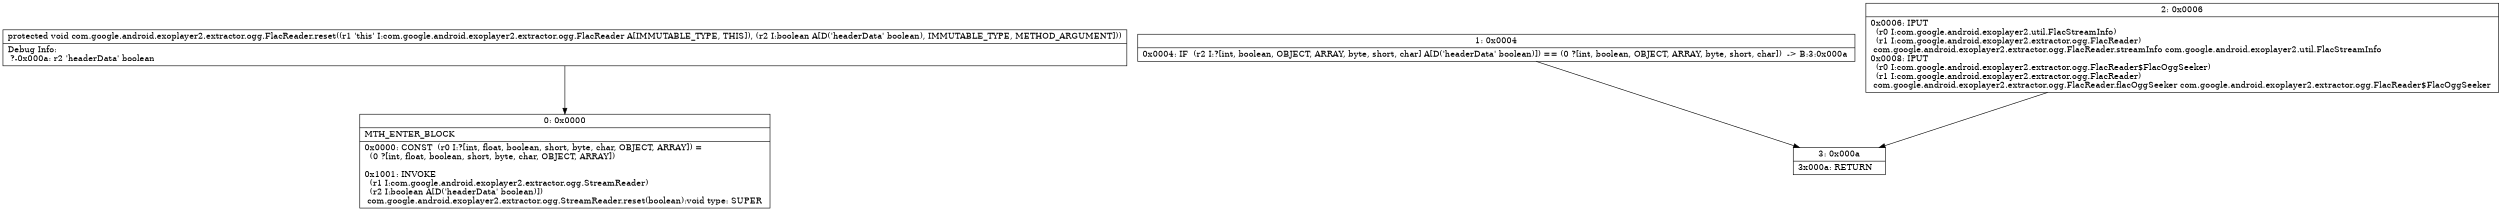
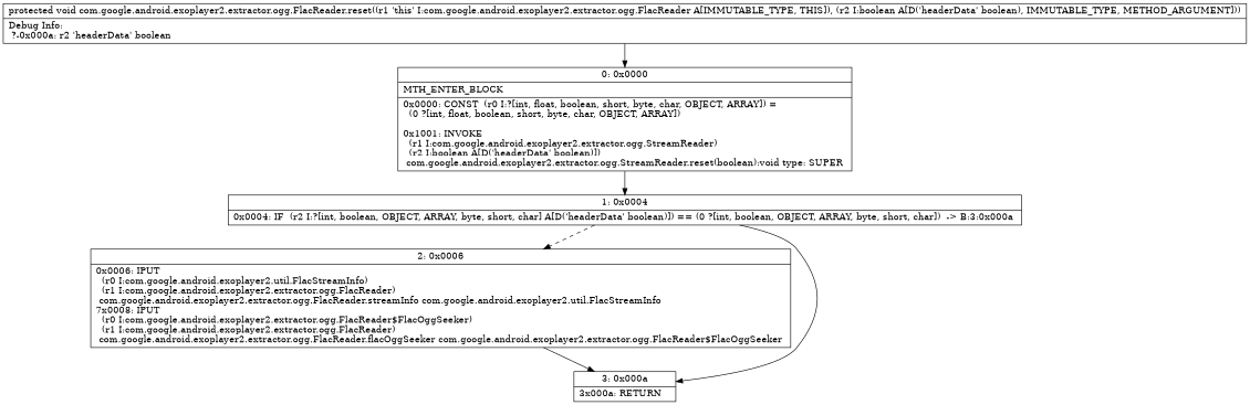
  digraph {
    node [shape=record]
    n1 [label="{0\:\ 0x0000|MTH_ENTER_BLOCK\l|0x0000: CONST  (r0 I:?[int, float, boolean, short, byte, char, OBJECT, ARRAY]) = \l  (0 ?[int, float, boolean, short, byte, char, OBJECT, ARRAY])\l \l0x1001: INVOKE  \l  (r1 I:com.google.android.exoplayer2.extractor.ogg.StreamReader)\l  (r2 I:boolean A[D('headerData' boolean)])\l com.google.android.exoplayer2.extractor.ogg.StreamReader.reset(boolean):void type: SUPER \l}"]
    n2 [label="{1\:\ 0x0004|0x0004: IF  (r2 I:?[int, boolean, OBJECT, ARRAY, byte, short, char] A[D('headerData' boolean)]) == (0 ?[int, boolean, OBJECT, ARRAY, byte, short, char])  \-\> B:3:0x000a \l}"]
-   n3 [label="{2\:\ 0x0006|0x0006: IPUT  \l  (r0 I:com.google.android.exoplayer2.util.FlacStreamInfo)\l  (r1 I:com.google.android.exoplayer2.extractor.ogg.FlacReader)\l com.google.android.exoplayer2.extractor.ogg.FlacReader.streamInfo com.google.android.exoplayer2.util.FlacStreamInfo \l0x0008: IPUT  \l  (r0 I:com.google.android.exoplayer2.extractor.ogg.FlacReader$FlacOggSeeker)\l  (r1 I:com.google.android.exoplayer2.extractor.ogg.FlacReader)\l com.google.android.exoplayer2.extractor.ogg.FlacReader.flacOggSeeker com.google.android.exoplayer2.extractor.ogg.FlacReader$FlacOggSeeker \l}"]
+   n3 [label="{2\:\ 0x0006|0x0006: IPUT  \l  (r0 I:com.google.android.exoplayer2.util.FlacStreamInfo)\l  (r1 I:com.google.android.exoplayer2.extractor.ogg.FlacReader)\l com.google.android.exoplayer2.extractor.ogg.FlacReader.streamInfo com.google.android.exoplayer2.util.FlacStreamInfo \l7x0008: IPUT  \l  (r0 I:com.google.android.exoplayer2.extractor.ogg.FlacReader$FlacOggSeeker)\l  (r1 I:com.google.android.exoplayer2.extractor.ogg.FlacReader)\l com.google.android.exoplayer2.extractor.ogg.FlacReader.flacOggSeeker com.google.android.exoplayer2.extractor.ogg.FlacReader$FlacOggSeeker \l}"]
    n4 [label="{3\:\ 0x000a|3x000a: RETURN   \l}"]
    n5 [label="{protected void com.google.android.exoplayer2.extractor.ogg.FlacReader.reset((r1 'this' I:com.google.android.exoplayer2.extractor.ogg.FlacReader A[IMMUTABLE_TYPE, THIS]), (r2 I:boolean A[D('headerData' boolean), IMMUTABLE_TYPE, METHOD_ARGUMENT]))  | Debug Info:\l  ?\-0x000a: r2 'headerData' boolean\l}"]
+   n1 -> n2
+   n2 -> n3 [style=dashed]
    n2 -> n4
    n3 -> n4
    n5 -> n1
  }
